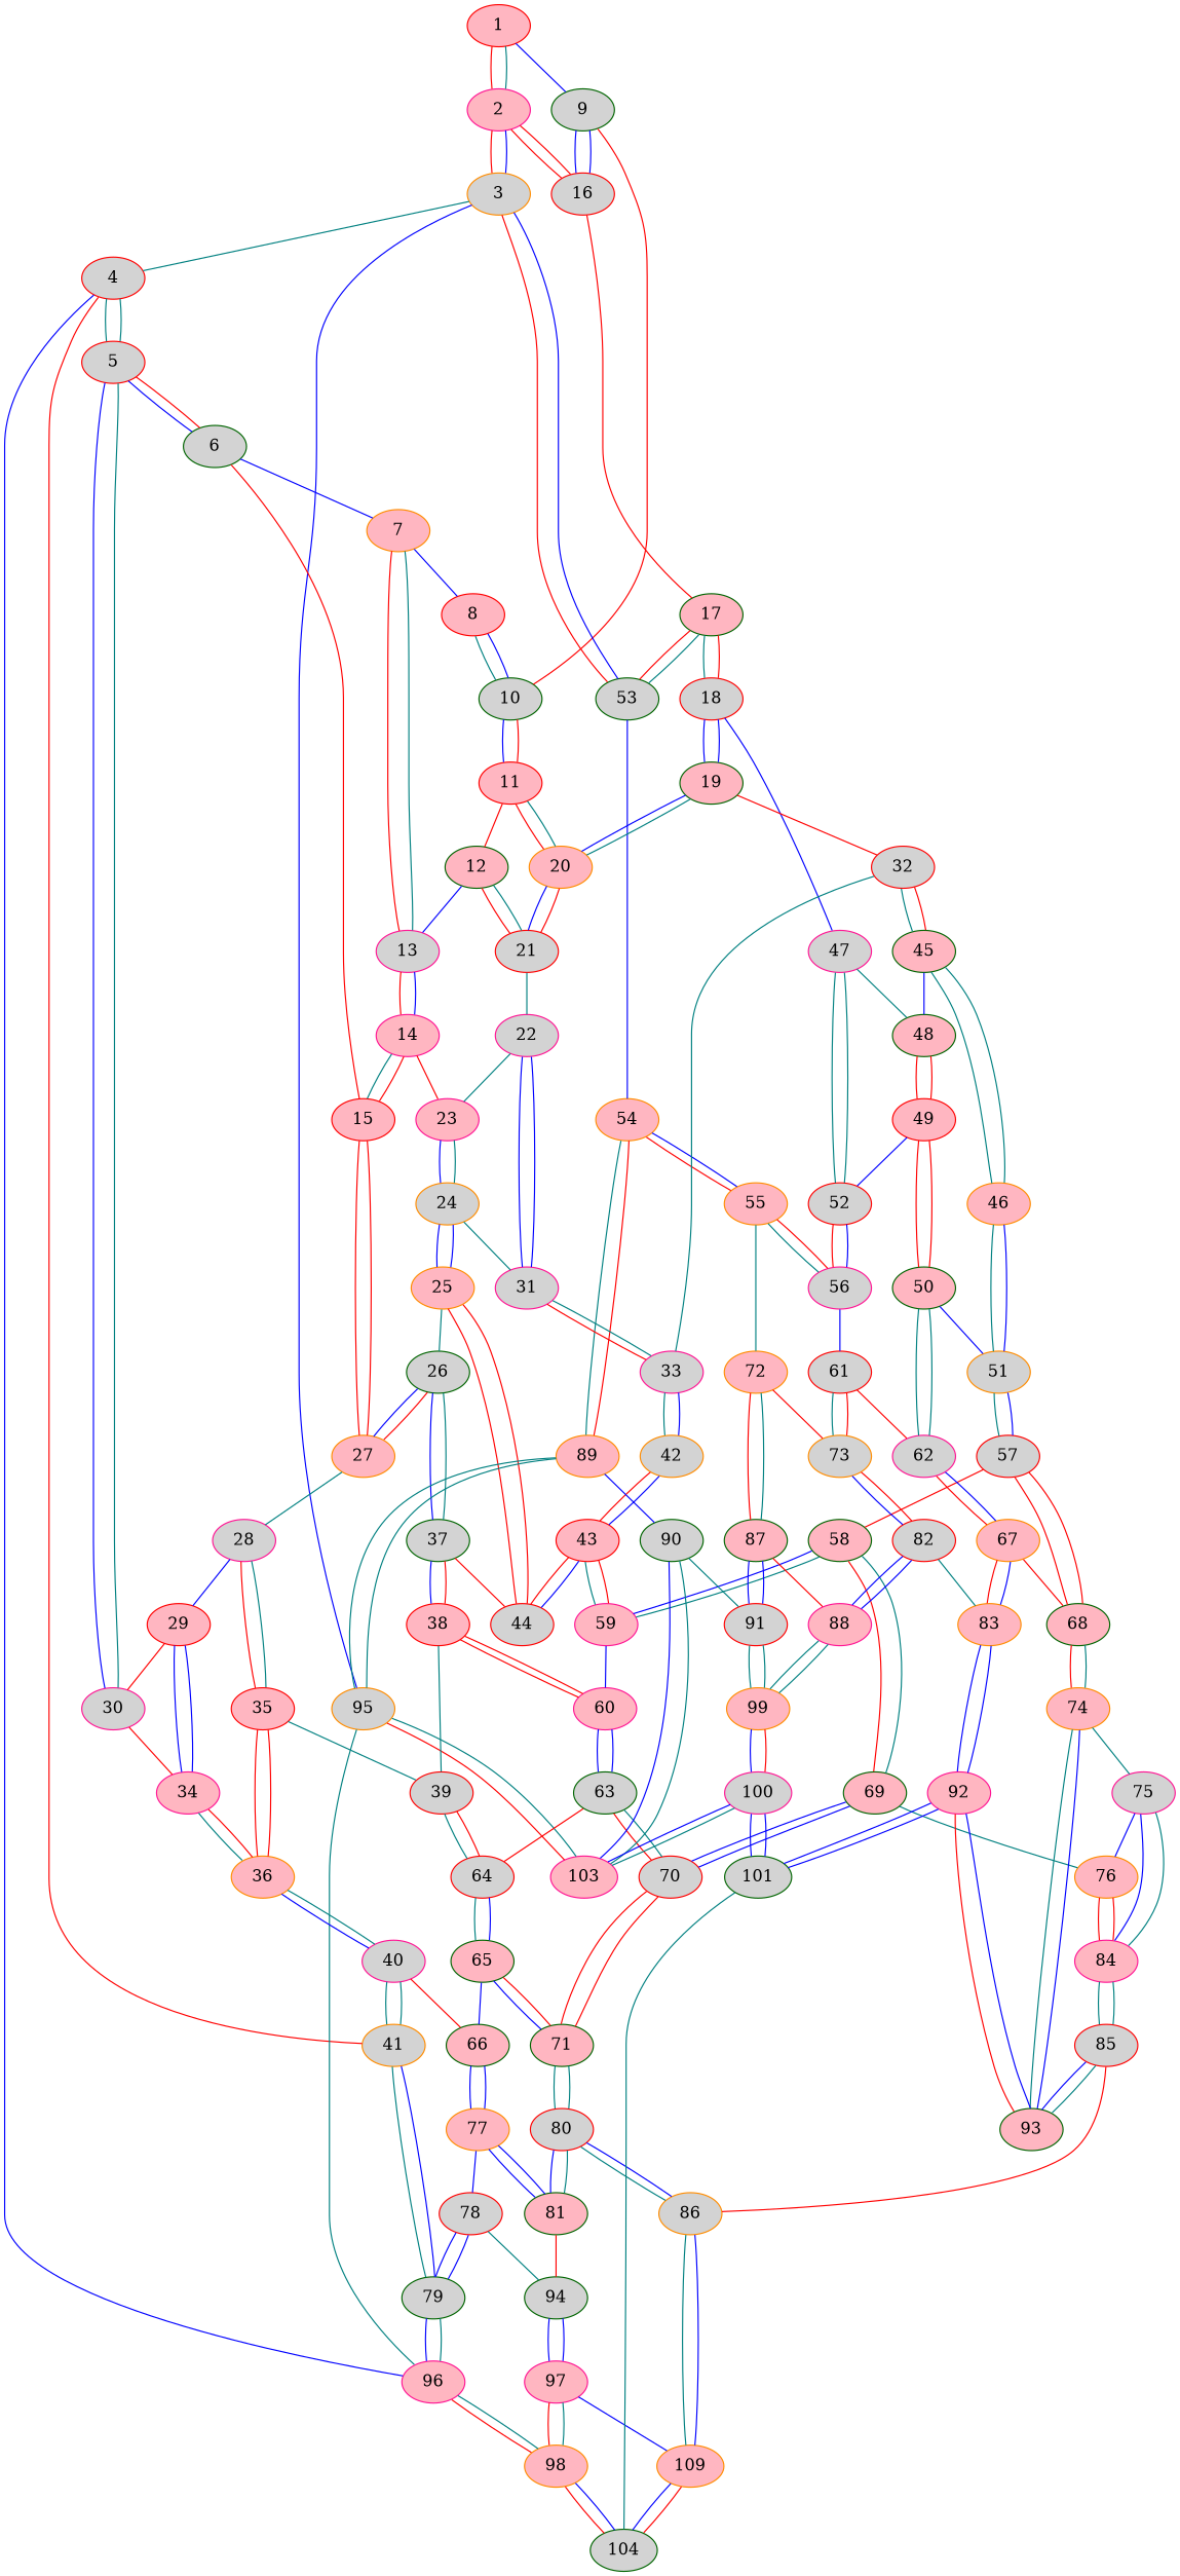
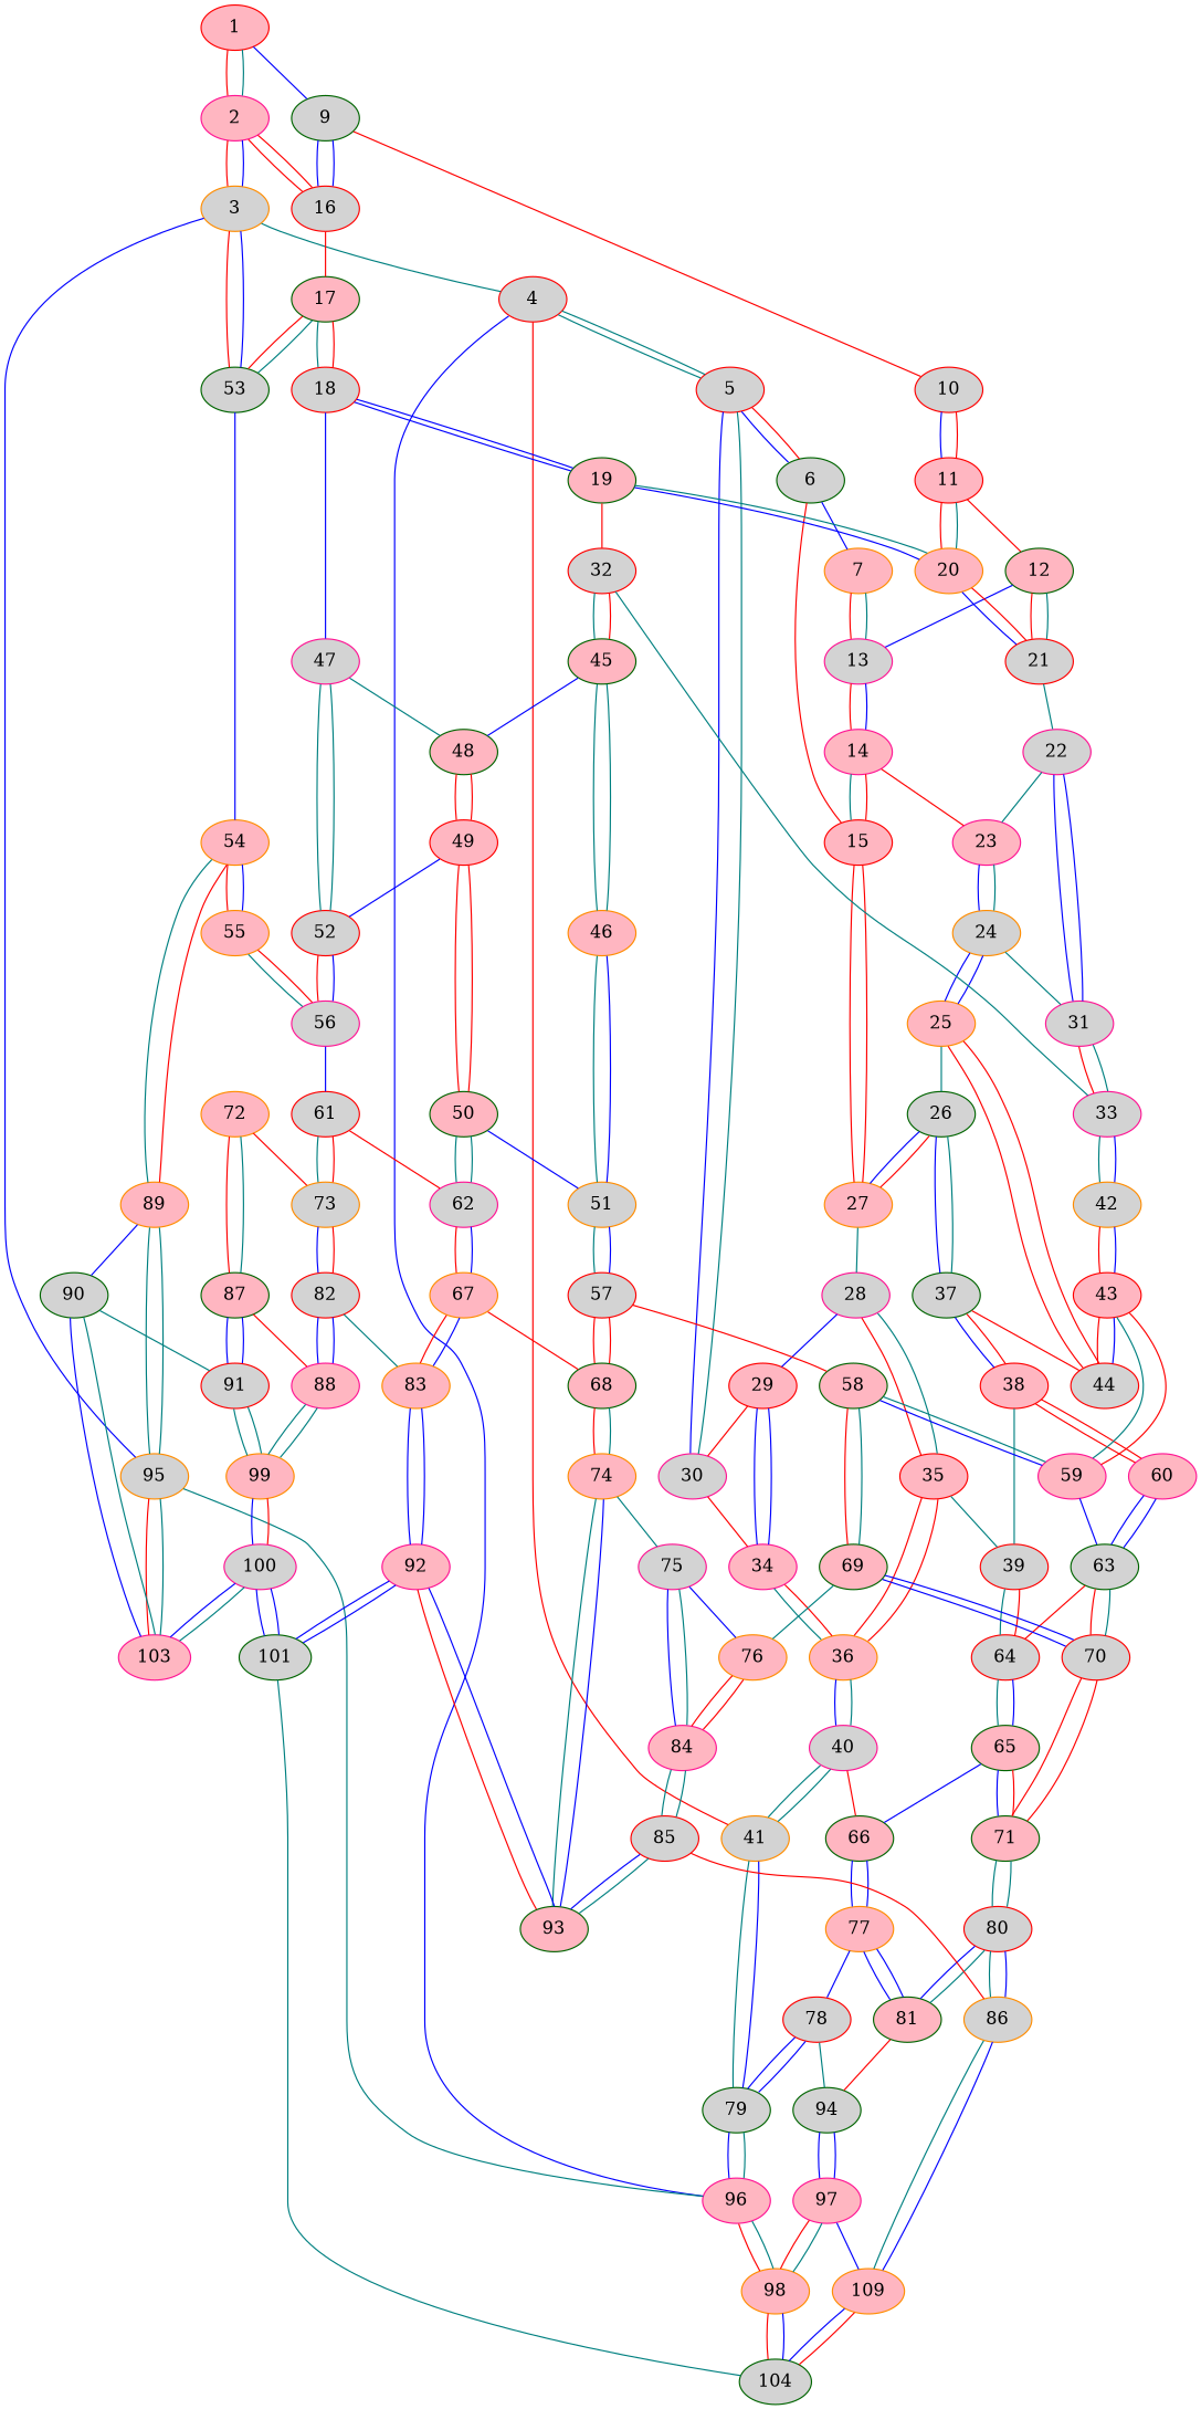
  graph {
    node [color=red fillcolor=lightpink style=filled]
    edge [color=blue]
    2 [color=deeppink]
    1
    9 [color=darkgreen fillcolor=lightgrey]
    3 [color=darkorange fillcolor=lightgrey]
    16 [fillcolor=lightgrey]
-   10 [color=darkgreen fillcolor=lightgrey]
+   10 [fillcolor=lightgrey]
    4 [fillcolor=lightgrey]
    53 [color=darkgreen fillcolor=lightgrey]
    95 [color=darkorange fillcolor=lightgrey]
    17 [color=darkgreen]
    5 [fillcolor=lightgrey]
    41 [color=darkorange fillcolor=lightgrey]
    96 [color=deeppink]
    54 [color=darkorange]
    103 [color=deeppink]
    6 [color=darkgreen fillcolor=lightgrey]
    30 [color=deeppink fillcolor=lightgrey]
    79 [color=darkgreen fillcolor=lightgrey]
    98 [color=darkorange]
    7 [color=darkorange]
    15
    34 [color=deeppink]
-   8
    13 [color=deeppink fillcolor=lightgrey]
    27 [color=darkorange]
    14 [color=deeppink]
    11
    12 [color=darkgreen]
    20 [color=darkorange]
    21 [fillcolor=lightgrey]
    22 [color=deeppink fillcolor=lightgrey]
    23 [color=deeppink]
    24 [color=darkorange fillcolor=lightgrey]
    28 [color=deeppink fillcolor=lightgrey]
    18 [fillcolor=lightgrey]
    19 [color=darkgreen]
    47 [color=deeppink fillcolor=lightgrey]
    32 [fillcolor=lightgrey]
    48 [color=darkgreen]
    52 [fillcolor=lightgrey]
    33 [color=deeppink fillcolor=lightgrey]
    45 [color=darkgreen]
    31 [color=deeppink fillcolor=lightgrey]
    25 [color=darkorange]
    26 [color=darkgreen fillcolor=lightgrey]
    44 [fillcolor=lightgrey]
    37 [color=darkgreen fillcolor=lightgrey]
    38
    29
    35
    36 [color=darkorange]
    39 [fillcolor=lightgrey]
    42 [color=darkorange fillcolor=lightgrey]
    46 [color=darkorange]
    43
    40 [color=deeppink fillcolor=lightgrey]
    64 [fillcolor=lightgrey]
    66 [color=darkgreen]
    60 [color=deeppink]
    63 [color=darkgreen fillcolor=lightgrey]
    65 [color=darkgreen]
    77 [color=darkorange]
    59 [color=deeppink]
    51 [color=darkorange fillcolor=lightgrey]
    49
    57 [fillcolor=lightgrey]
    56 [color=deeppink fillcolor=lightgrey]
    50 [color=darkgreen]
    62 [color=deeppink fillcolor=lightgrey]
    67 [color=darkorange]
    58 [color=darkgreen]
    68 [color=darkgreen]
    61 [fillcolor=lightgrey]
    55 [color=darkorange]
    89 [color=darkorange]
    72 [color=darkorange]
    90 [color=darkgreen fillcolor=lightgrey]
    73 [color=darkorange fillcolor=lightgrey]
    87 [color=darkgreen]
    69 [color=darkgreen]
    74 [color=darkorange]
    70 [fillcolor=lightgrey]
    76 [color=darkorange]
    82 [fillcolor=lightgrey]
    83 [color=darkorange]
    71 [color=darkgreen]
    80 [fillcolor=lightgrey]
    78 [fillcolor=lightgrey]
    81 [color=darkgreen]
    92 [color=deeppink]
    75 [color=deeppink fillcolor=lightgrey]
    93 [color=darkgreen]
    84 [color=deeppink]
    86 [color=darkorange fillcolor=lightgrey]
    88 [color=deeppink]
    91 [fillcolor=lightgrey]
    85 [fillcolor=lightgrey]
    94 [color=darkgreen fillcolor=lightgrey]
    97 [color=deeppink]
    n100 [color=darkorange label=109]
    99 [color=darkorange]
    101 [color=darkgreen fillcolor=lightgrey]
    104 [color=darkgreen fillcolor=lightgrey]
    100 [color=deeppink fillcolor=lightgrey]
    2 -- 3 [color=red]
    2 -- 3
    2 -- 16 [color=red]
    2 -- 16 [color=red]
    1 -- 2 [color=red]
    1 -- 2 [color=teal]
    1 -- 9
    9 -- 16
    9 -- 16
    9 -- 10 [color=red]
    3 -- 4 [color=teal]
    3 -- 53 [color=red]
    3 -- 53
    3 -- 95
    16 -- 17 [color=red]
    10 -- 11
    10 -- 11 [color=red]
    4 -- 5 [color=teal]
    4 -- 5 [color=teal]
    4 -- 41 [color=red]
    4 -- 96
    53 -- 54
    95 -- 96 [color=teal]
    95 -- 103 [color=red]
    95 -- 103 [color=teal]
    17 -- 53 [color=red]
    17 -- 53 [color=teal]
    17 -- 18 [color=teal]
    17 -- 18 [color=red]
    5 -- 6
    5 -- 6 [color=red]
    5 -- 30
    5 -- 30 [color=teal]
    41 -- 79 [color=teal]
    41 -- 79
    96 -- 98 [color=red]
    96 -- 98 [color=teal]
    54 -- 55 [color=red]
    54 -- 55
    54 -- 89 [color=teal]
    54 -- 89 [color=red]
    6 -- 7
    6 -- 15 [color=red]
    30 -- 34 [color=red]
    79 -- 96
    79 -- 96 [color=teal]
    98 -- 104 [color=red]
    98 -- 104
-   7 -- 8
    7 -- 13 [color=red]
    7 -- 13 [color=teal]
    15 -- 27 [color=red]
    15 -- 27 [color=red]
    34 -- 36 [color=teal]
    34 -- 36 [color=red]
-   8 -- 10 [color=teal]
-   8 -- 10
    13 -- 14 [color=red]
    13 -- 14
    27 -- 28 [color=teal]
    14 -- 15 [color=teal]
    14 -- 15 [color=red]
    14 -- 23 [color=red]
    11 -- 12 [color=red]
    11 -- 20 [color=red]
    11 -- 20 [color=teal]
    12 -- 13
    12 -- 21 [color=red]
    12 -- 21 [color=teal]
    20 -- 21
    20 -- 21 [color=red]
    21 -- 22 [color=teal]
    22 -- 23 [color=teal]
    22 -- 31
    22 -- 31
    23 -- 24
    23 -- 24 [color=teal]
    24 -- 31 [color=teal]
    24 -- 25
    24 -- 25
    28 -- 29
    28 -- 35 [color=red]
    28 -- 35 [color=teal]
    18 -- 19
    18 -- 19
    18 -- 47
    19 -- 20
    19 -- 20 [color=teal]
    19 -- 32 [color=red]
    47 -- 48 [color=teal]
    47 -- 52 [color=teal]
    47 -- 52 [color=teal]
    32 -- 33 [color=teal]
    32 -- 45 [color=teal]
    32 -- 45 [color=red]
    48 -- 49 [color=red]
    48 -- 49 [color=red]
    52 -- 56 [color=red]
    52 -- 56
    33 -- 42 [color=teal]
    33 -- 42
    45 -- 48
    45 -- 46 [color=teal]
    45 -- 46 [color=teal]
    31 -- 33 [color=red]
    31 -- 33 [color=teal]
    25 -- 26 [color=teal]
    25 -- 44 [color=red]
    25 -- 44 [color=red]
    26 -- 27
    26 -- 27 [color=red]
    26 -- 37
    26 -- 37 [color=teal]
    37 -- 44 [color=red]
    37 -- 38
    37 -- 38 [color=red]
    38 -- 39 [color=teal]
    38 -- 60 [color=red]
    38 -- 60 [color=red]
    29 -- 30 [color=red]
    29 -- 34
    29 -- 34
    35 -- 36 [color=red]
    35 -- 36 [color=red]
    35 -- 39 [color=teal]
    36 -- 40
    36 -- 40 [color=teal]
    39 -- 64 [color=teal]
    39 -- 64 [color=red]
    42 -- 43 [color=red]
    42 -- 43
    46 -- 51 [color=teal]
    46 -- 51
    43 -- 44 [color=red]
    43 -- 44
    43 -- 59 [color=teal]
    43 -- 59 [color=red]
    40 -- 41 [color=teal]
    40 -- 41 [color=teal]
    40 -- 66 [color=red]
    64 -- 65 [color=teal]
    64 -- 65
    66 -- 77
    66 -- 77
    60 -- 63
    60 -- 63
    63 -- 64 [color=red]
    63 -- 70 [color=red]
    63 -- 70 [color=teal]
    65 -- 66
    65 -- 71
    65 -- 71 [color=red]
    77 -- 78
    77 -- 81
    77 -- 81
-   59 -- 60
+   59 -- 63
    51 -- 57 [color=teal]
    51 -- 57
    49 -- 52
    49 -- 50 [color=red]
    49 -- 50 [color=red]
    57 -- 58 [color=red]
    57 -- 68 [color=red]
    57 -- 68 [color=red]
    56 -- 61
    50 -- 51
    50 -- 62 [color=teal]
    50 -- 62 [color=teal]
    62 -- 67 [color=red]
    62 -- 67
    67 -- 68 [color=red]
    67 -- 83 [color=red]
    67 -- 83
    58 -- 59
    58 -- 59 [color=teal]
    58 -- 69 [color=red]
    58 -- 69 [color=teal]
    68 -- 74 [color=red]
    68 -- 74 [color=teal]
    61 -- 62 [color=red]
    61 -- 73 [color=teal]
    61 -- 73 [color=red]
    55 -- 56 [color=teal]
    55 -- 56 [color=red]
-   55 -- 72 [color=teal]
    89 -- 95 [color=teal]
    89 -- 95 [color=teal]
    89 -- 90
    72 -- 73 [color=red]
    72 -- 87 [color=red]
    72 -- 87 [color=teal]
    90 -- 103
    90 -- 103 [color=teal]
    90 -- 91 [color=teal]
    73 -- 82
    73 -- 82 [color=red]
    87 -- 88 [color=red]
    87 -- 91
    87 -- 91
    69 -- 70
    69 -- 70
    69 -- 76 [color=teal]
    74 -- 75 [color=teal]
    74 -- 93 [color=teal]
    74 -- 93
    70 -- 71 [color=red]
    70 -- 71 [color=red]
    76 -- 84 [color=red]
    76 -- 84 [color=red]
    82 -- 83 [color=teal]
    82 -- 88
    82 -- 88
    83 -- 92
    83 -- 92
    71 -- 80 [color=teal]
    71 -- 80 [color=teal]
    80 -- 81
    80 -- 81 [color=teal]
    80 -- 86 [color=teal]
    80 -- 86
    78 -- 79
    78 -- 79
    78 -- 94 [color=teal]
    81 -- 94 [color=red]
    92 -- 93 [color=red]
    92 -- 93
    92 -- 101
    92 -- 101
    75 -- 76
    75 -- 84
    75 -- 84 [color=teal]
    84 -- 85 [color=teal]
    84 -- 85 [color=teal]
    86 -- n100 [color=teal]
    86 -- n100
    88 -- 99 [color=teal]
    88 -- 99 [color=teal]
    91 -- 99 [color=teal]
    91 -- 99 [color=teal]
    85 -- 93
    85 -- 93 [color=teal]
    85 -- 86 [color=red]
    94 -- 97
    94 -- 97
    97 -- 98 [color=red]
    97 -- 98 [color=teal]
    97 -- n100
    n100 -- 104
    n100 -- 104 [color=red]
    99 -- 100
    99 -- 100 [color=red]
    101 -- 104 [color=teal]
    100 -- 103
    100 -- 103 [color=teal]
    100 -- 101
    100 -- 101
  }
